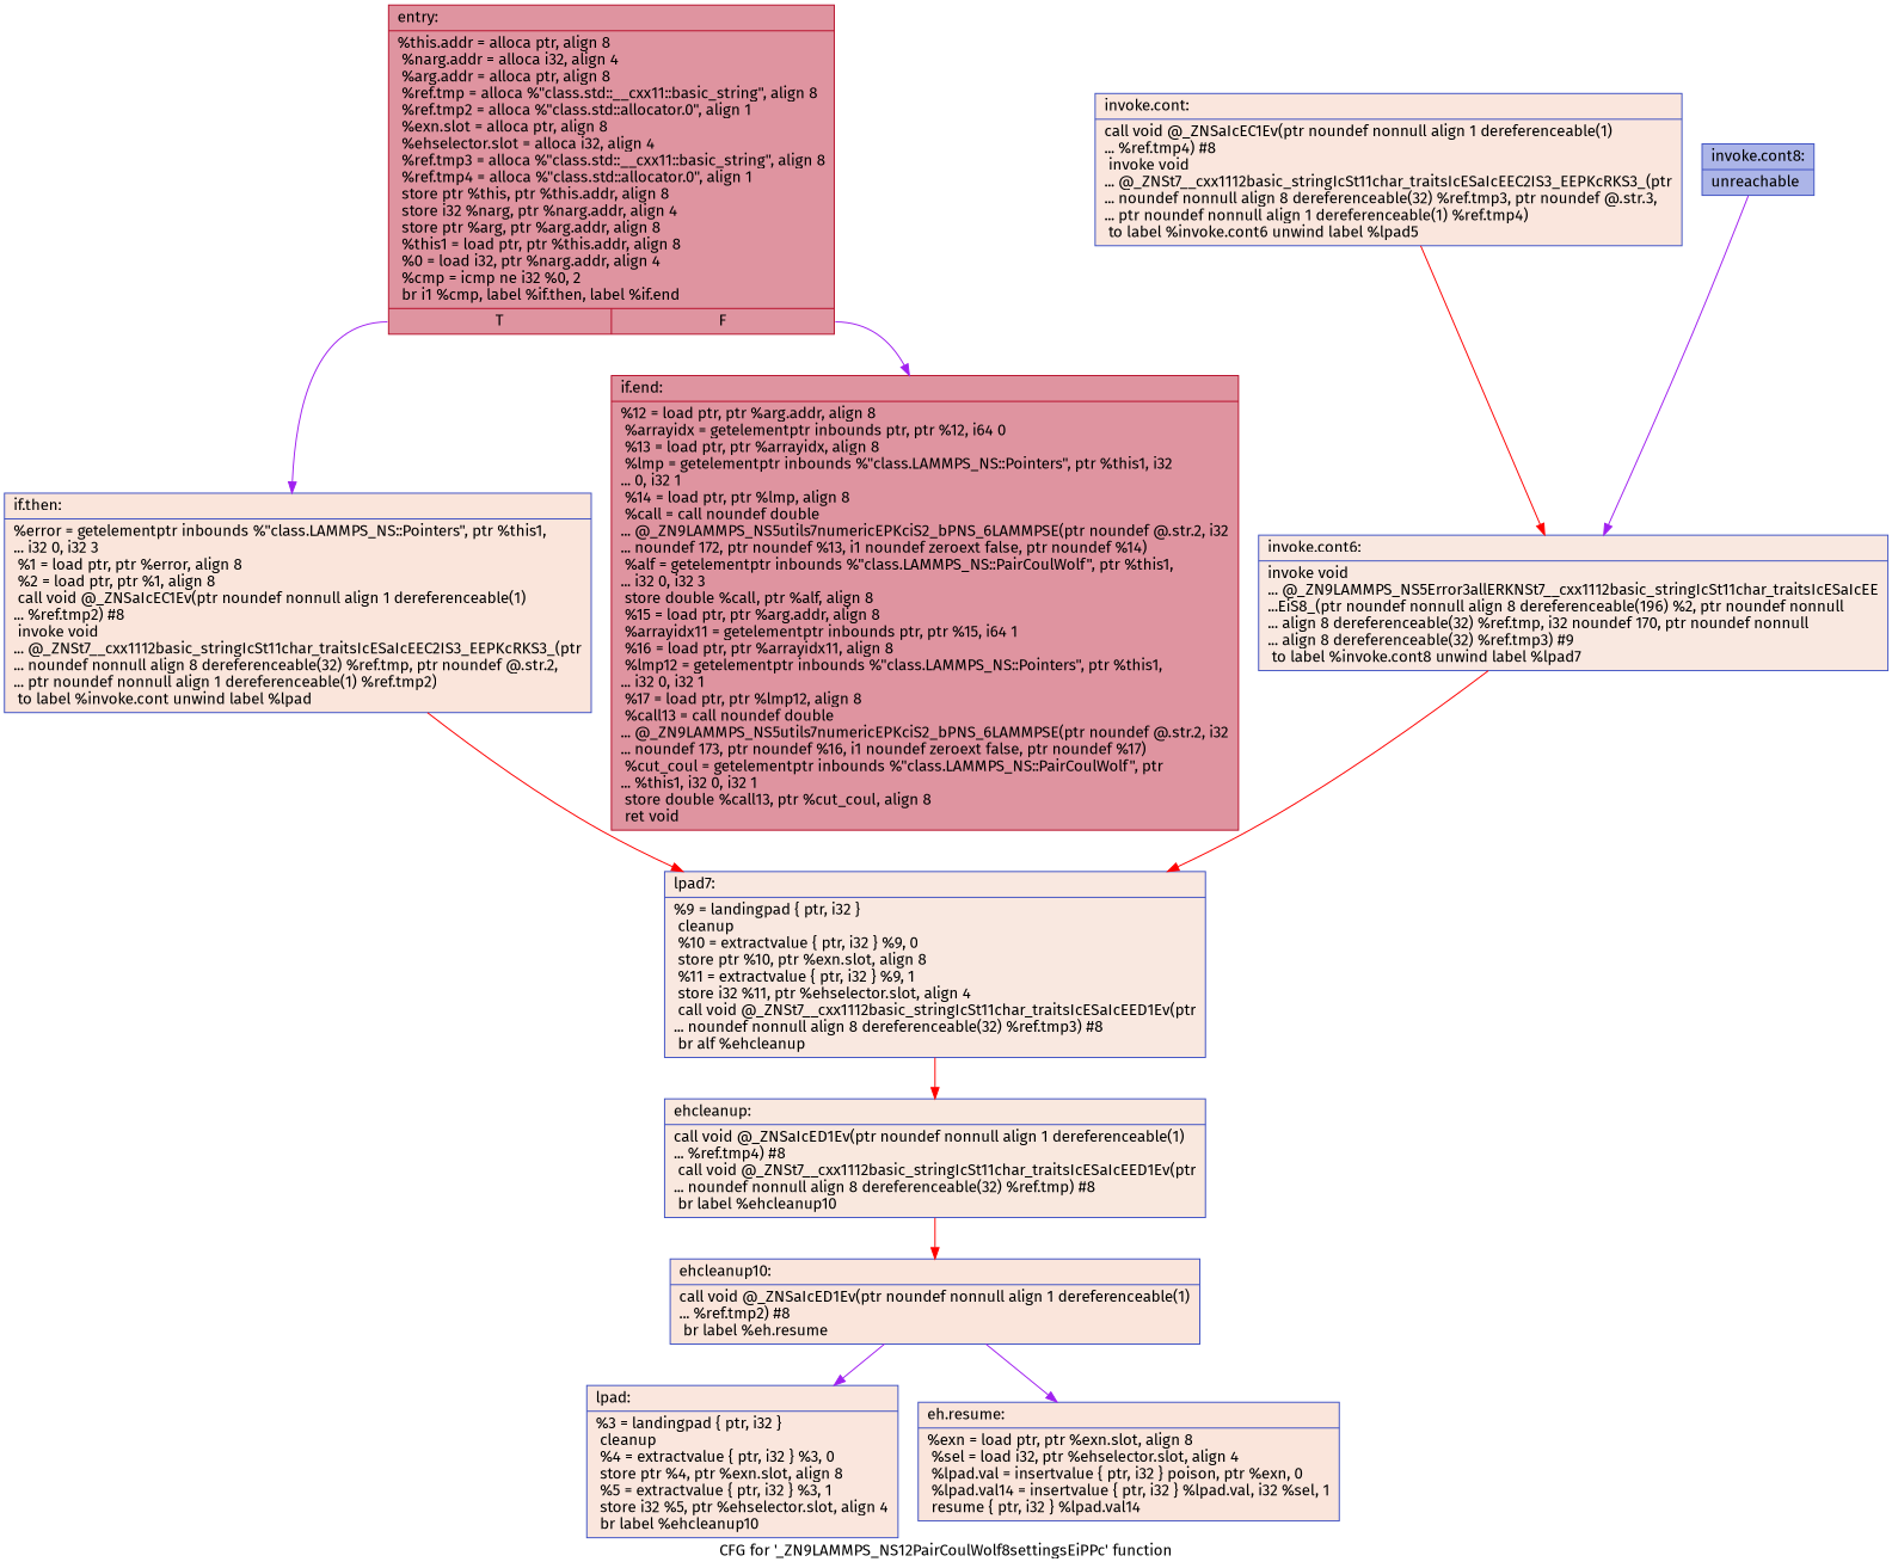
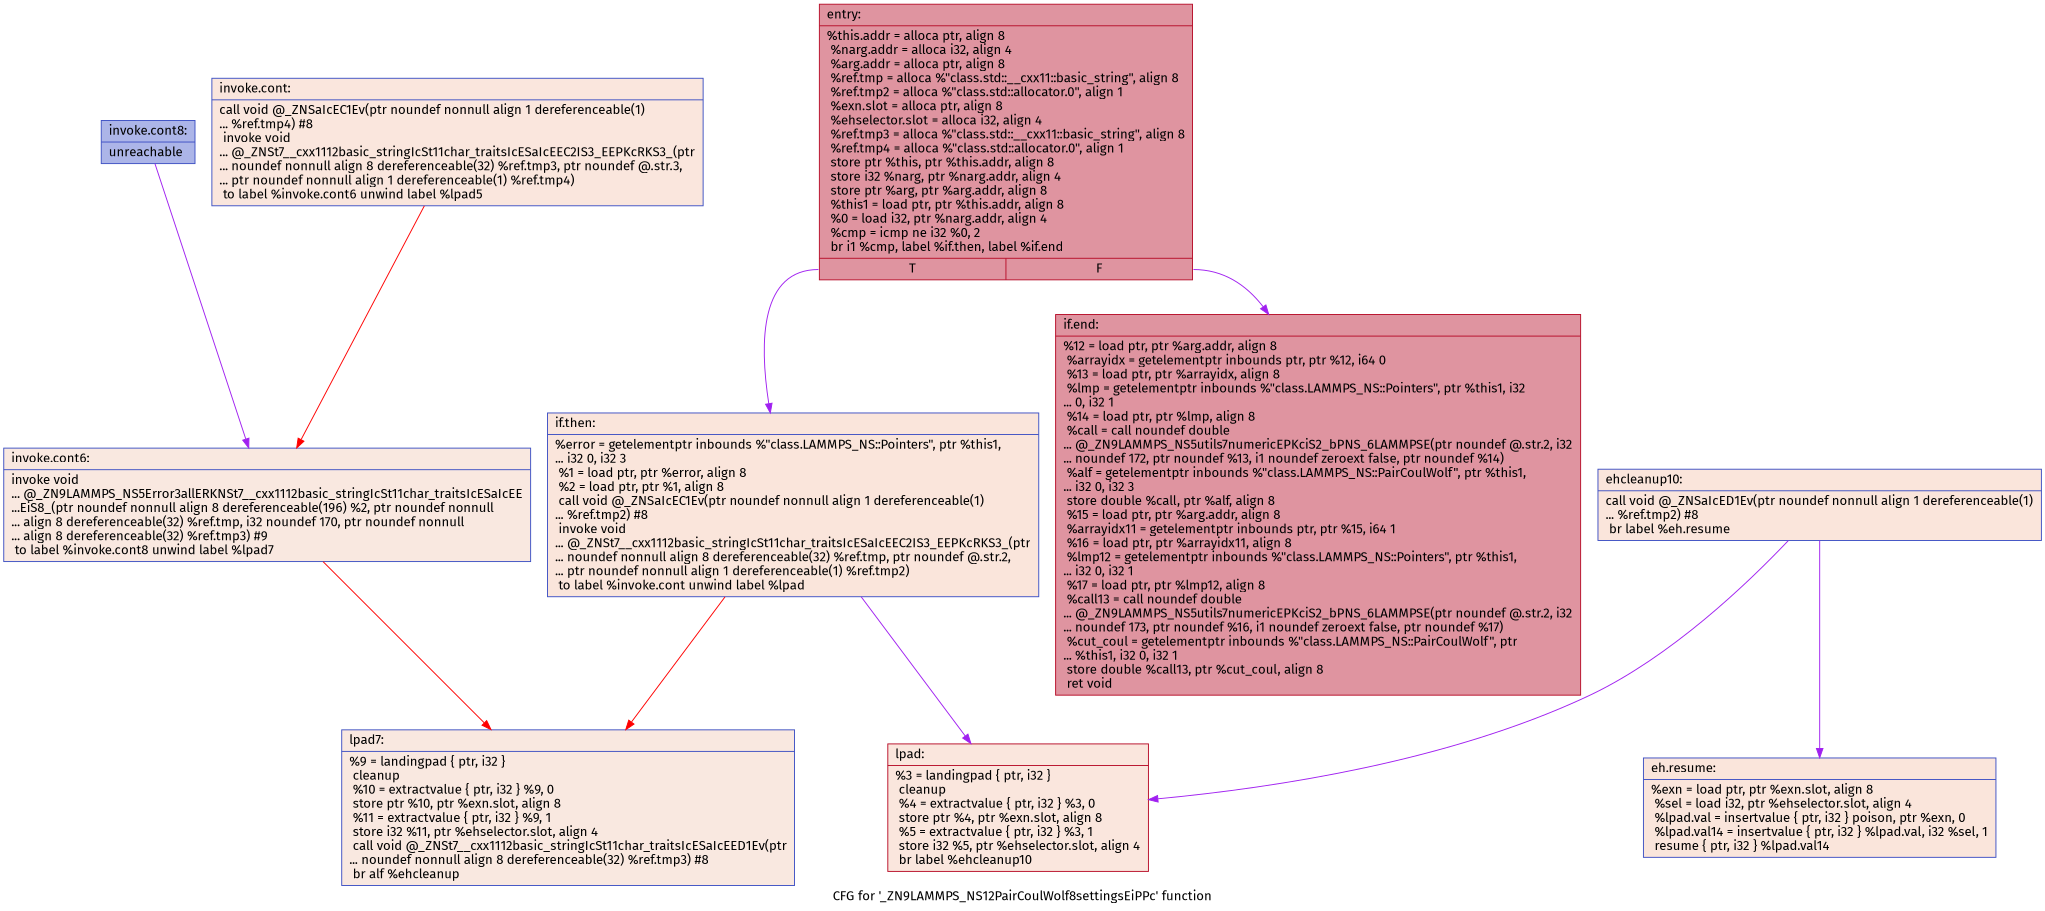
  digraph {
    fontname="Fira Sans"
    label="CFG for '_ZN9LAMMPS_NS12PairCoulWolf8settingsEiPPc' function"
    node [color="#3d50c3ff" fillcolor="#f4c5ad70" fontname="Fira Sans" shape=record style=filled]
    edge [color=purple fontname="Fira Sans"]
    n1 [color="#b70d28ff" fillcolor="#b70d2870" label="{entry:\l|  %this.addr = alloca ptr, align 8\l  %narg.addr = alloca i32, align 4\l  %arg.addr = alloca ptr, align 8\l  %ref.tmp = alloca %\"class.std::__cxx11::basic_string\", align 8\l  %ref.tmp2 = alloca %\"class.std::allocator.0\", align 1\l  %exn.slot = alloca ptr, align 8\l  %ehselector.slot = alloca i32, align 4\l  %ref.tmp3 = alloca %\"class.std::__cxx11::basic_string\", align 8\l  %ref.tmp4 = alloca %\"class.std::allocator.0\", align 1\l  store ptr %this, ptr %this.addr, align 8\l  store i32 %narg, ptr %narg.addr, align 4\l  store ptr %arg, ptr %arg.addr, align 8\l  %this1 = load ptr, ptr %this.addr, align 8\l  %0 = load i32, ptr %narg.addr, align 4\l  %cmp = icmp ne i32 %0, 2\l  br i1 %cmp, label %if.then, label %if.end\l|{<s0>T|<s1>F}}"]
    n2 [label="{if.then:\l|  %error = getelementptr inbounds %\"class.LAMMPS_NS::Pointers\", ptr %this1,\l... i32 0, i32 3\l  %1 = load ptr, ptr %error, align 8\l  %2 = load ptr, ptr %1, align 8\l  call void @_ZNSaIcEC1Ev(ptr noundef nonnull align 1 dereferenceable(1)\l... %ref.tmp2) #8\l  invoke void\l... @_ZNSt7__cxx1112basic_stringIcSt11char_traitsIcESaIcEEC2IS3_EEPKcRKS3_(ptr\l... noundef nonnull align 8 dereferenceable(32) %ref.tmp, ptr noundef @.str.2,\l... ptr noundef nonnull align 1 dereferenceable(1) %ref.tmp2)\l          to label %invoke.cont unwind label %lpad\l}"]
    n3 [color="#b70d28ff" fillcolor="#b70d2870" label="{if.end:\l|  %12 = load ptr, ptr %arg.addr, align 8\l  %arrayidx = getelementptr inbounds ptr, ptr %12, i64 0\l  %13 = load ptr, ptr %arrayidx, align 8\l  %lmp = getelementptr inbounds %\"class.LAMMPS_NS::Pointers\", ptr %this1, i32\l... 0, i32 1\l  %14 = load ptr, ptr %lmp, align 8\l  %call = call noundef double\l... @_ZN9LAMMPS_NS5utils7numericEPKciS2_bPNS_6LAMMPSE(ptr noundef @.str.2, i32\l... noundef 172, ptr noundef %13, i1 noundef zeroext false, ptr noundef %14)\l  %alf = getelementptr inbounds %\"class.LAMMPS_NS::PairCoulWolf\", ptr %this1,\l... i32 0, i32 3\l  store double %call, ptr %alf, align 8\l  %15 = load ptr, ptr %arg.addr, align 8\l  %arrayidx11 = getelementptr inbounds ptr, ptr %15, i64 1\l  %16 = load ptr, ptr %arrayidx11, align 8\l  %lmp12 = getelementptr inbounds %\"class.LAMMPS_NS::Pointers\", ptr %this1,\l... i32 0, i32 1\l  %17 = load ptr, ptr %lmp12, align 8\l  %call13 = call noundef double\l... @_ZN9LAMMPS_NS5utils7numericEPKciS2_bPNS_6LAMMPSE(ptr noundef @.str.2, i32\l... noundef 173, ptr noundef %16, i1 noundef zeroext false, ptr noundef %17)\l  %cut_coul = getelementptr inbounds %\"class.LAMMPS_NS::PairCoulWolf\", ptr\l... %this1, i32 0, i32 1\l  store double %call13, ptr %cut_coul, align 8\l  ret void\l}"]
-   n4 [fillcolor="#f3c7b170" label="{lpad:\l|  %3 = landingpad \{ ptr, i32 \}\l          cleanup\l  %4 = extractvalue \{ ptr, i32 \} %3, 0\l  store ptr %4, ptr %exn.slot, align 8\l  %5 = extractvalue \{ ptr, i32 \} %3, 1\l  store i32 %5, ptr %ehselector.slot, align 4\l  br label %ehcleanup10\l}"]
+   n4 [color="#b70d28ff" fillcolor="#f3c7b170" label="{lpad:\l|  %3 = landingpad \{ ptr, i32 \}\l          cleanup\l  %4 = extractvalue \{ ptr, i32 \} %3, 0\l  store ptr %4, ptr %exn.slot, align 8\l  %5 = extractvalue \{ ptr, i32 \} %3, 1\l  store i32 %5, ptr %ehselector.slot, align 4\l  br label %ehcleanup10\l}"]
    n5 [fillcolor="#f1ccb870" label="{lpad7:\l|  %9 = landingpad \{ ptr, i32 \}\l          cleanup\l  %10 = extractvalue \{ ptr, i32 \} %9, 0\l  store ptr %10, ptr %exn.slot, align 8\l  %11 = extractvalue \{ ptr, i32 \} %9, 1\l  store i32 %11, ptr %ehselector.slot, align 4\l  call void @_ZNSt7__cxx1112basic_stringIcSt11char_traitsIcESaIcEED1Ev(ptr\l... noundef nonnull align 8 dereferenceable(32) %ref.tmp3) #8\l  br alf %ehcleanup\l}"]
    n6 [fillcolor="#f3c7b170" label="{invoke.cont:\l|  call void @_ZNSaIcEC1Ev(ptr noundef nonnull align 1 dereferenceable(1)\l... %ref.tmp4) #8\l  invoke void\l... @_ZNSt7__cxx1112basic_stringIcSt11char_traitsIcESaIcEEC2IS3_EEPKcRKS3_(ptr\l... noundef nonnull align 8 dereferenceable(32) %ref.tmp3, ptr noundef @.str.3,\l... ptr noundef nonnull align 1 dereferenceable(1) %ref.tmp4)\l          to label %invoke.cont6 unwind label %lpad5\l}"]
    n7 [fillcolor="#f1ccb870" label="{invoke.cont6:\l|  invoke void\l... @_ZN9LAMMPS_NS5Error3allERKNSt7__cxx1112basic_stringIcSt11char_traitsIcESaIcEE\l...EiS8_(ptr noundef nonnull align 8 dereferenceable(196) %2, ptr noundef nonnull\l... align 8 dereferenceable(32) %ref.tmp, i32 noundef 170, ptr noundef nonnull\l... align 8 dereferenceable(32) %ref.tmp3) #9\l          to label %invoke.cont8 unwind label %lpad7\l}"]
    n8 [label="{ehcleanup10:\l|  call void @_ZNSaIcED1Ev(ptr noundef nonnull align 1 dereferenceable(1)\l... %ref.tmp2) #8\l  br label %eh.resume\l}"]
    n9 [label="{eh.resume:\l|  %exn = load ptr, ptr %exn.slot, align 8\l  %sel = load i32, ptr %ehselector.slot, align 4\l  %lpad.val = insertvalue \{ ptr, i32 \} poison, ptr %exn, 0\l  %lpad.val14 = insertvalue \{ ptr, i32 \} %lpad.val, i32 %sel, 1\l  resume \{ ptr, i32 \} %lpad.val14\l}"]
    n10 [fillcolor="#4358cb70" label="{invoke.cont8:\l|  unreachable\l}"]
-   n11 [fillcolor="#f2cab570" label="{ehcleanup:\l|  call void @_ZNSaIcED1Ev(ptr noundef nonnull align 1 dereferenceable(1)\l... %ref.tmp4) #8\l  call void @_ZNSt7__cxx1112basic_stringIcSt11char_traitsIcESaIcEED1Ev(ptr\l... noundef nonnull align 8 dereferenceable(32) %ref.tmp) #8\l  br label %ehcleanup10\l}"]
    n1 -> n2 [tailport=s0]
    n1 -> n3 [tailport=s1]
+   n2 -> n4
    n2 -> n5 [color=red]
-   n5 -> n11 [color=red]
    n6 -> n7 [color=red]
    n7 -> n5 [color=red]
    n8 -> n4
    n8 -> n9
    n10 -> n7
-   n11 -> n8 [color=red]
  }
